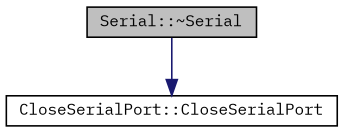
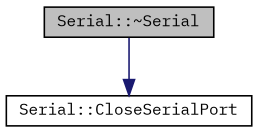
  digraph {
    rankdir=TB
    fontname="IBM Plex Mono"
    node [color=black fontname="IBM Plex Mono" fontsize=10 shape=record style=filled]
    n1 [fillcolor=grey75 fontcolor=black height=0.2 label="Serial::~Serial" width=0.4]
-   n2 [fillcolor=white height=0.2 label="CloseSerialPort::CloseSerialPort" width=0.4]
+   n2 [fillcolor=white height=0.2 label="Serial::CloseSerialPort" width=0.4]
    n1 -> n2 [color=midnightblue fontname="IBM Plex Mono" fontsize=10 labelfontname=Helvetica labelfontsize=10 style=solid]
  }
